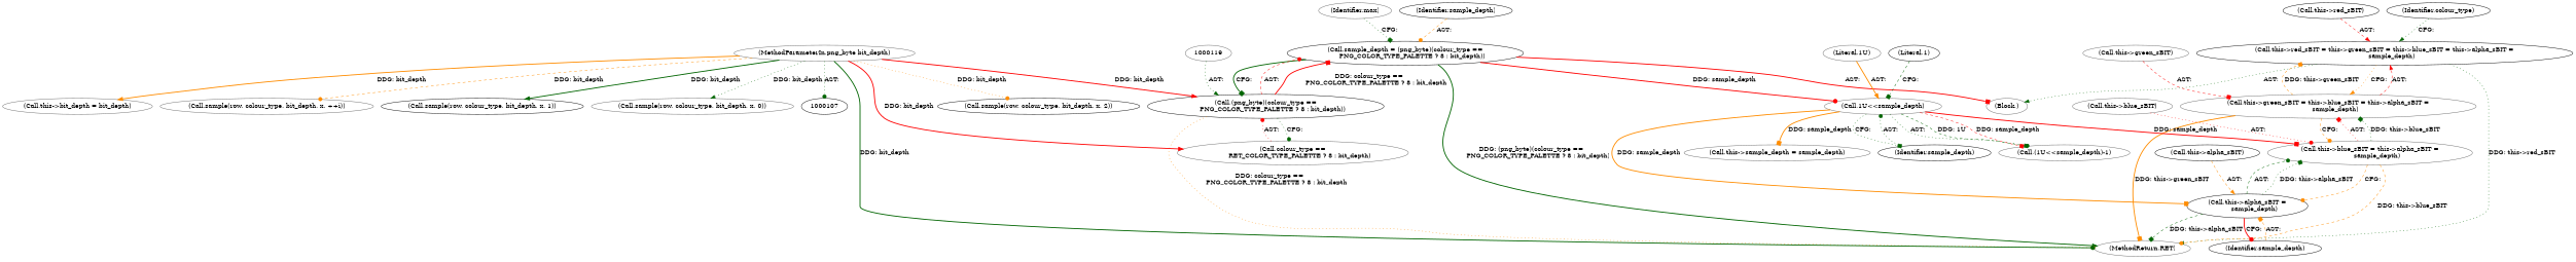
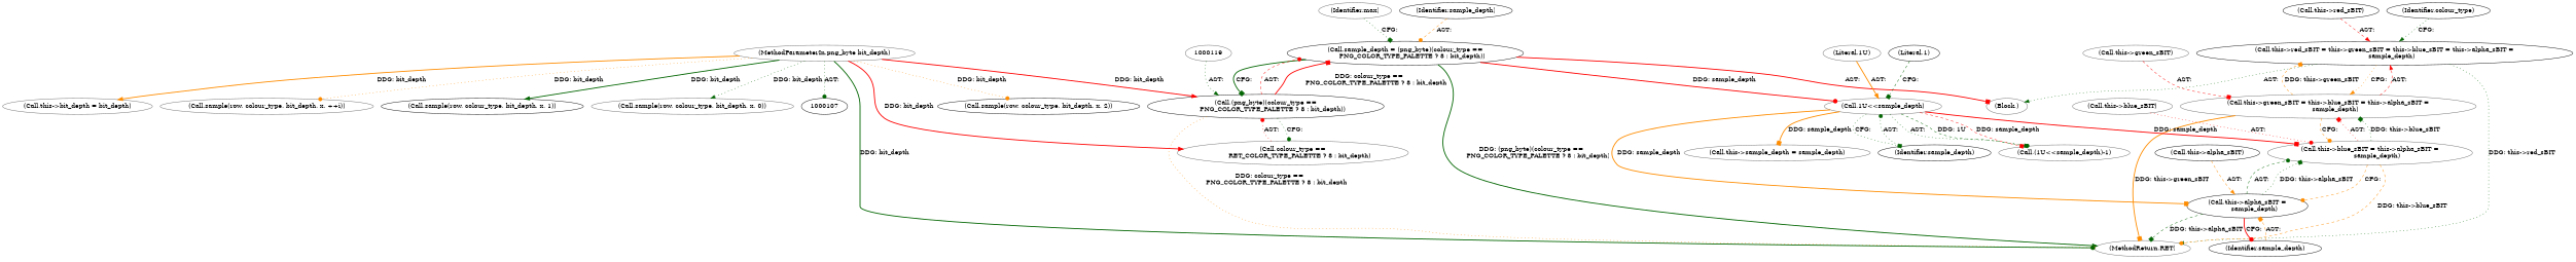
  digraph {
    node [color=gray40]
    edge [arrowhead=box color=darkgreen style=dotted]
    n1 [color=black label="(Call,this->red_sBIT = this->green_sBIT = this->blue_sBIT = this->alpha_sBIT =\n       sample_depth)"]
    n2 [label="(Call,this->green_sBIT = this->blue_sBIT = this->alpha_sBIT =\n       sample_depth)"]
    n3 [label="(MethodReturn,RET)"]
    n4 [label="(Block,)"]
    n5 [label="(Call,this->blue_sBIT = this->alpha_sBIT =\n       sample_depth)"]
    n6 [color=black label="(Call,this->alpha_sBIT =\n       sample_depth)"]
    n7 [color=black label="(Identifier,sample_depth)"]
    n8 [label="(Call,1U<<sample_depth)"]
    n9 [label="(Call,this->sample_depth = sample_depth)"]
    n10 [color=black label="(Identifier,sample_depth)"]
    n11 [label="(Call,(1U<<sample_depth)-1)"]
    n12 [color=black label="(Call,sample_depth = (png_byte)(colour_type ==\n       PNG_COLOR_TYPE_PALETTE ? 8 : bit_depth))"]
    n13 [color=black label="(Call,(png_byte)(colour_type ==\n       PNG_COLOR_TYPE_PALETTE ? 8 : bit_depth))"]
    n14 [label="(Call,colour_type ==\n       RET_COLOR_TYPE_PALETTE ? 8 : bit_depth)"]
    n15 [label="(MethodParameterIn,png_byte bit_depth)"]
    n16 [color=black label="(Call,sample(row, colour_type, bit_depth, x, 2))"]
    n17 [label="(Call,this->bit_depth = bit_depth)"]
    n18 [label="(Call,sample(row, colour_type, bit_depth, x, ++i))"]
    n19 [color=black label="(Call,sample(row, colour_type, bit_depth, x, 1))"]
    n20 [label="(Call,sample(row, colour_type, bit_depth, x, 0))"]
    1000107 [color=black]
    n22 [label="(Identifier,max)"]
    n23 [label="(Call,this->blue_sBIT)"]
    n24 [label="(Call,this->green_sBIT)"]
    n25 [color=black label="(Call,this->red_sBIT)"]
    n26 [color=black label="(Call,this->alpha_sBIT)"]
    n27 [label="(Literal,1U)"]
    n28 [color=black label="(Literal,1)"]
    n29 [color=black label="(Identifier,sample_depth)"]
    n30 [color=black label="(Identifier,colour_type)"]
    1000119
    n1 -> n2 [arrowhead=normal color=darkorange label="CFG: "]
    n1 -> n3 [arrowhead=normal label="DDG: this->red_sBIT"]
    n1 -> n4 [arrowhead=normal label="AST: "]
    n2 -> n1 [arrowhead=normal color=red label="AST: " style=dashed]
    n2 -> n1 [color=darkorange label="DDG: this->green_sBIT" style=dashed]
    n2 -> n3 [color=darkorange label="DDG: this->green_sBIT" style=bold]
    n2 -> n5 [arrowhead=dot color=darkorange label="CFG: " style=dashed]
    n5 -> n2 [color=red label="AST: "]
    n5 -> n2 [label="DDG: this->blue_sBIT"]
    n5 -> n3 [arrowhead=dot color=darkorange label="DDG: this->blue_sBIT" style=dashed]
    n5 -> n6 [arrowhead=dot color=darkorange label="CFG: " style=dashed]
    n6 -> n3 [label="DDG: this->alpha_sBIT" style=dashed]
    n6 -> n5 [arrowhead=dot label="AST: " style=dashed]
    n6 -> n5 [label="DDG: this->alpha_sBIT"]
    n6 -> n7 [arrowhead=dot color=red label="CFG: " style=bold]
    n7 -> n6 [color=darkorange label="AST: " style=dashed]
    n8 -> n5 [color=red label="DDG: sample_depth" style=bold]
    n8 -> n6 [color=darkorange label="DDG: sample_depth" style=bold]
    n8 -> n9 [color=darkorange label="DDG: sample_depth" style=bold]
    n8 -> n10 [label="CFG: "]
    n8 -> n11 [arrowhead=dot label="AST: "]
    n8 -> n11 [label="DDG: 1U" style=dashed]
    n8 -> n11 [color=red label="DDG: sample_depth" style=dashed]
    n10 -> n8 [arrowhead=dot label="AST: "]
    n12 -> n3 [arrowhead=normal label="DDG: (png_byte)(colour_type ==\n       PNG_COLOR_TYPE_PALETTE ? 8 : bit_depth)" style=bold]
    n12 -> n4 [color=red label="AST: " style=bold]
    n12 -> n8 [arrowhead=dot color=red label="DDG: sample_depth" style=bold]
    n12 -> n13 [label="CFG: " style=bold]
    n13 -> n3 [arrowhead=dot color=darkorange label="DDG: colour_type ==\n       PNG_COLOR_TYPE_PALETTE ? 8 : bit_depth"]
    n13 -> n12 [arrowhead=dot color=red label="AST: " style=dashed]
    n13 -> n12 [color=red label="DDG: colour_type ==\n       PNG_COLOR_TYPE_PALETTE ? 8 : bit_depth" style=bold]
    n13 -> n14 [arrowhead=dot label="CFG: "]
    n14 -> n13 [arrowhead=dot color=red label="AST: "]
    n15 -> n3 [arrowhead=dot label="DDG: bit_depth" style=bold]
    n15 -> n13 [arrowhead=normal color=red label="DDG: bit_depth" style=bold]
    n15 -> n14 [arrowhead=normal color=red label="DDG: bit_depth" style=bold]
    n15 -> n16 [arrowhead=dot color=darkorange label="DDG: bit_depth"]
    n15 -> n17 [arrowhead=normal color=darkorange label="DDG: bit_depth" style=bold]
-   n15 -> n18 [arrowhead=dot color=darkorange label="DDG: bit_depth" style=dashed]
+   n15 -> n18 [arrowhead=dot color=darkorange label="DDG: bit_depth"]
    n15 -> n19 [arrowhead=normal label="DDG: bit_depth" style=bold]
    n15 -> n20 [arrowhead=normal label="DDG: bit_depth"]
    n15 -> 1000107 [arrowhead=dot label="AST: "]
    n22 -> n12 [label="CFG: "]
    n23 -> n5 [arrowhead=dot color=red label="AST: "]
    n24 -> n2 [color=red label="AST: " style=dashed]
    n25 -> n1 [arrowhead=normal color=red label="AST: " style=dashed]
    n26 -> n6 [arrowhead=normal color=darkorange label="AST: " style=dashed]
    n27 -> n8 [arrowhead=normal color=darkorange label="AST: " style=bold]
    n28 -> n8 [label="CFG: " style=dashed]
    n29 -> n12 [arrowhead=dot color=darkorange label="AST: " style=dashed]
    n30 -> n1 [arrowhead=normal label="CFG: "]
    1000119 -> n13 [arrowhead=normal label="AST: "]
  }
